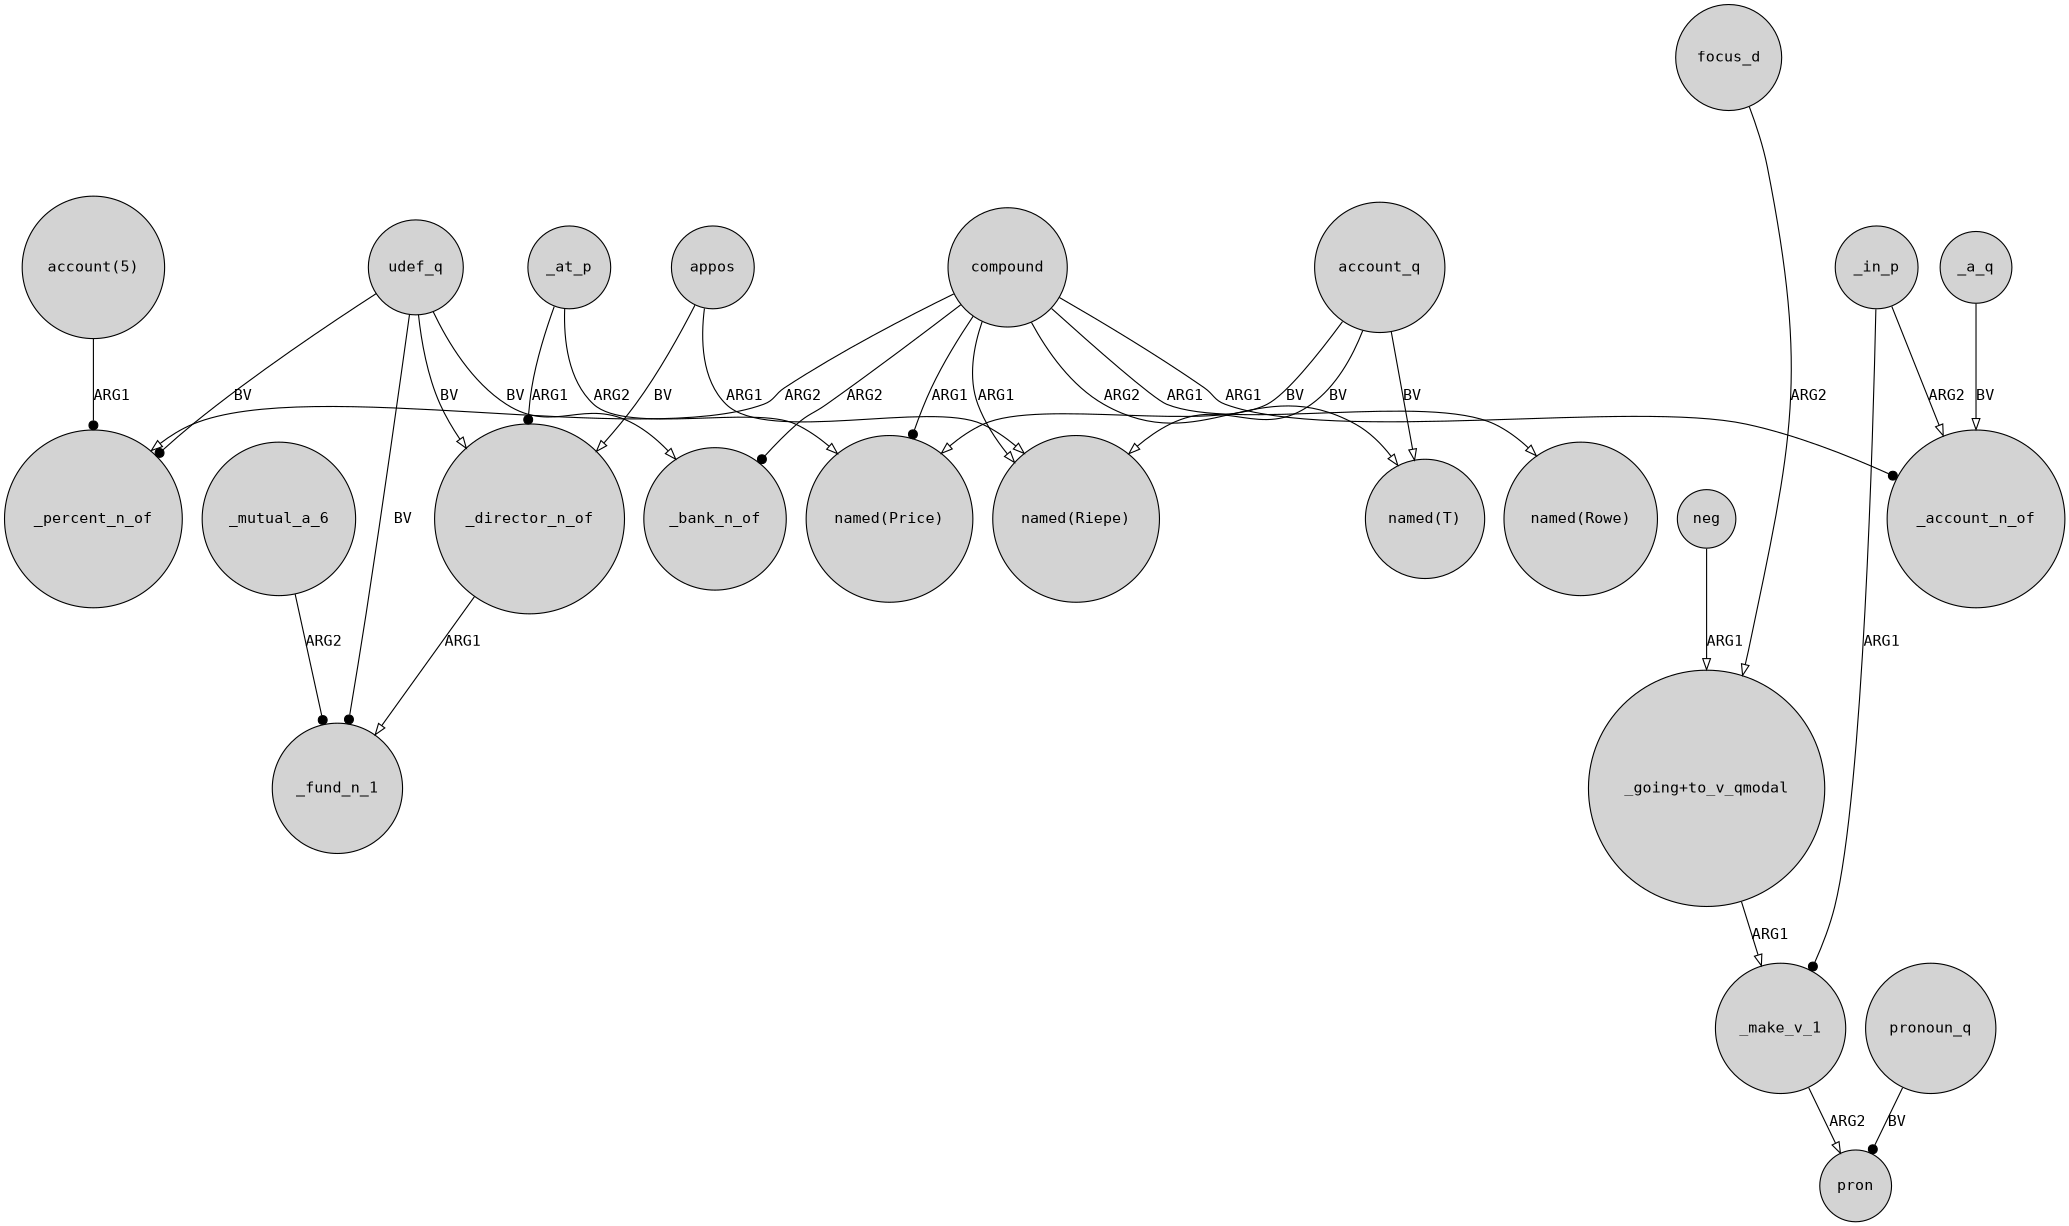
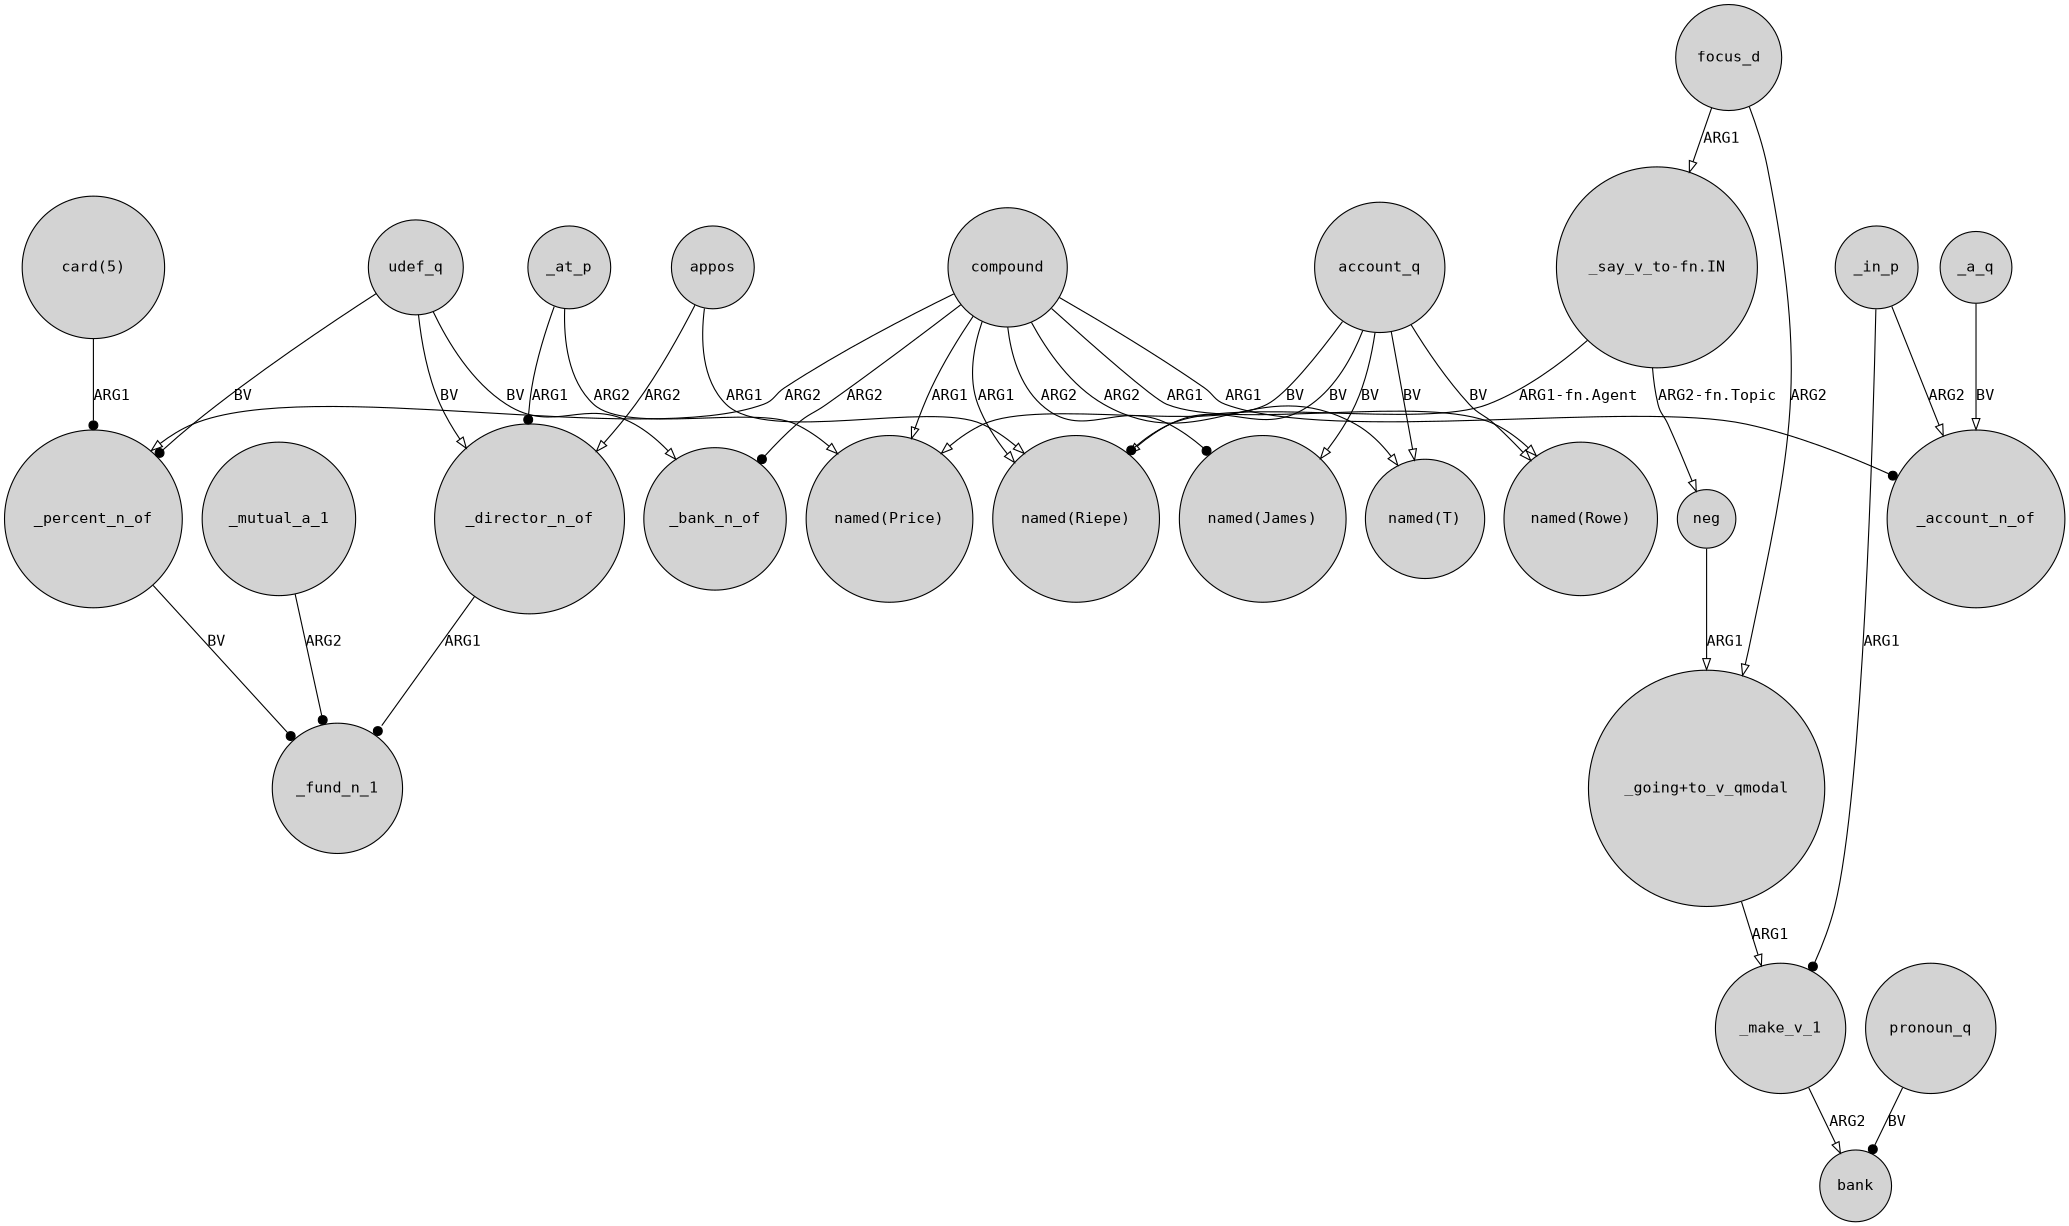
  digraph {
    fontname="DejaVu Sans Mono"
    node [fontname="DejaVu Sans Mono" shape=circle style=filled]
    edge [arrowhead=onormal fontname="DejaVu Sans Mono"]
    compound
    _bank_n_of
    "named(Riepe)"
    "named(T)"
    "named(Price)"
+   "named(James)"
    "named(Rowe)"
    _percent_n_of
    _account_n_of
-   _mutual_a_1 [label=_mutual_a_6]
+   _mutual_a_1
    _fund_n_1
    _at_p
    _director_n_of
    n14 [label=account_q]
    _a_q
    _make_v_1
-   pron
+   pron [label=bank]
    pronoun_q
    neg
    "_going+to_v_qmodal"
    _in_p
-   "card(5)" [label="account(5)"]
+   "_say_v_to-fn.IN"
+   "card(5)"
    udef_q
    focus_d
    appos
    compound -> _bank_n_of [arrowhead=dot label=ARG2]
    compound -> "named(Riepe)" [label=ARG1]
    compound -> "named(T)" [label=ARG2]
-   compound -> "named(Price)" [arrowhead=dot label=ARG1]
+   compound -> "named(Price)" [label=ARG1]
+   compound -> "named(James)" [arrowhead=dot label=ARG2]
    compound -> "named(Rowe)" [label=ARG1]
    compound -> _percent_n_of [label=ARG2]
    compound -> _account_n_of [arrowhead=dot label=ARG1]
    _mutual_a_1 -> _fund_n_1 [arrowhead=dot label=ARG2]
    _at_p -> "named(Price)" [label=ARG2]
    _at_p -> _director_n_of [arrowhead=dot label=ARG1]
-   _director_n_of -> _fund_n_1 [label=ARG1]
+   _director_n_of -> _fund_n_1 [arrowhead=dot label=ARG1]
    n14 -> "named(Riepe)" [label=BV]
    n14 -> "named(T)" [label=BV]
    n14 -> "named(Price)" [label=BV]
+   n14 -> "named(James)" [label=BV]
+   n14 -> "named(Rowe)" [label=BV]
    _a_q -> _account_n_of [label=BV]
    _make_v_1 -> pron [label=ARG2]
    pronoun_q -> pron [arrowhead=dot label=BV]
    neg -> "_going+to_v_qmodal" [label=ARG1]
    "_going+to_v_qmodal" -> _make_v_1 [label=ARG1]
    _in_p -> _account_n_of [label=ARG2]
    _in_p -> _make_v_1 [arrowhead=dot label=ARG1]
+   "_say_v_to-fn.IN" -> "named(Riepe)" [arrowhead=dot label="ARG1-fn.Agent"]
+   "_say_v_to-fn.IN" -> neg [label="ARG2-fn.Topic"]
    "card(5)" -> _percent_n_of [arrowhead=dot label=ARG1]
    udef_q -> _bank_n_of [label=BV]
    udef_q -> _percent_n_of [arrowhead=dot label=BV]
-   udef_q -> _fund_n_1 [arrowhead=dot label=BV]
+   _percent_n_of -> _fund_n_1 [arrowhead=dot label=BV]
    udef_q -> _director_n_of [label=BV]
    focus_d -> "_going+to_v_qmodal" [label=ARG2]
+   focus_d -> "_say_v_to-fn.IN" [label=ARG1]
    appos -> "named(Riepe)" [label=ARG1]
-   appos -> _director_n_of [label=BV]
+   appos -> _director_n_of [label=ARG2]
  }
